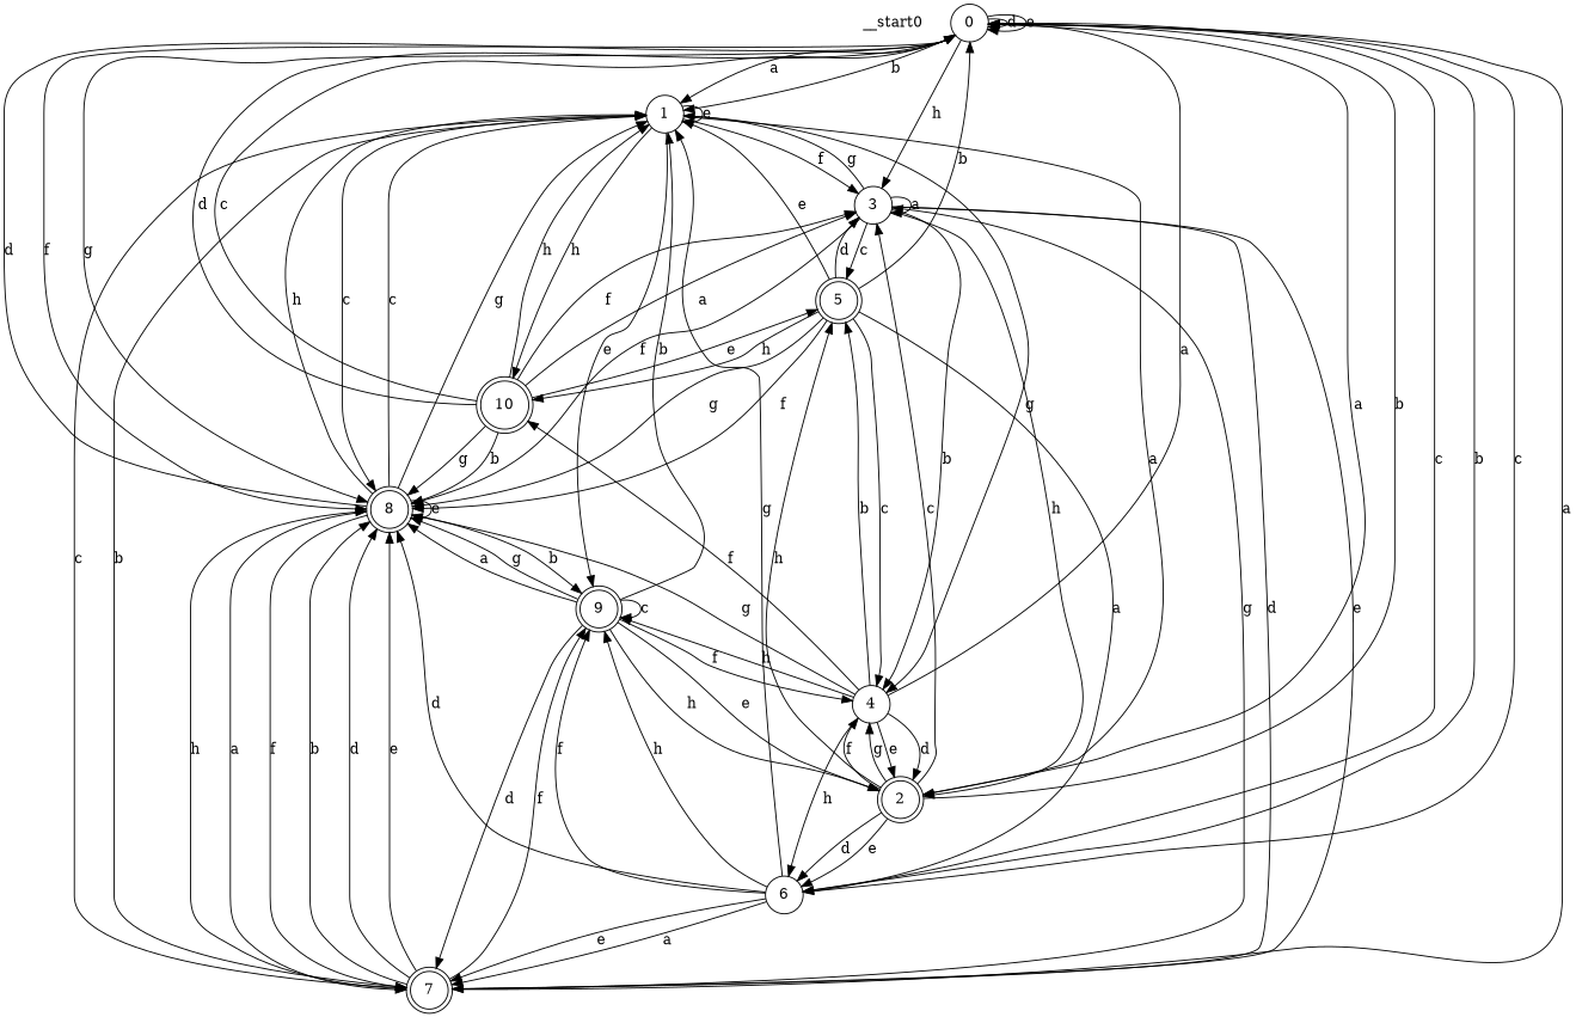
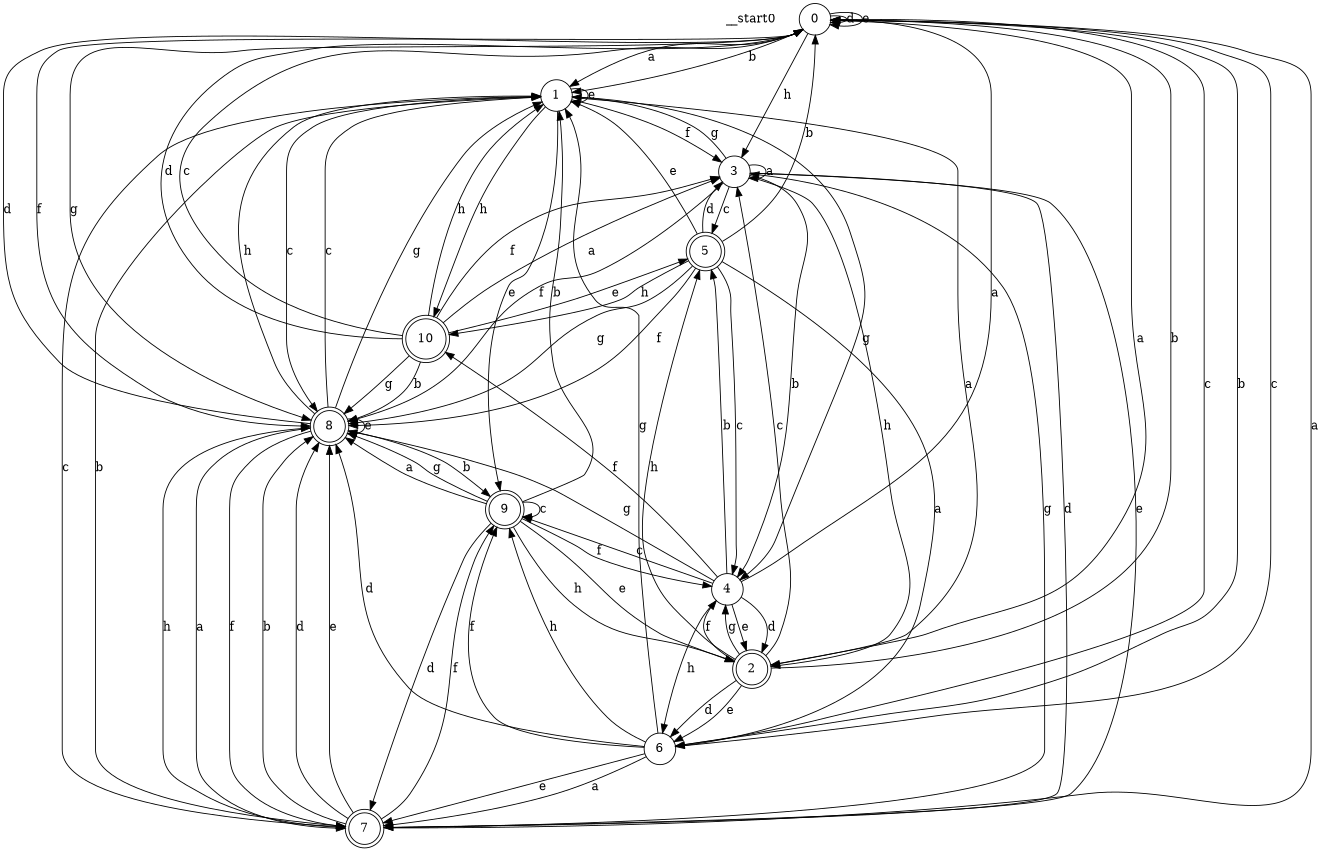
  digraph {
    rankdir=TB
    node [shape=doublecircle color=black fillcolor=white style="rounded,filled"]
    __start0 [shape=none color="" fillcolor="" style=""]
    n2 [label=0 shape=circle style=filled]
    n3 [label=1 shape=circle style=filled]
    n4 [label=3 shape=circle]
    n5 [label=6 shape=circle style=filled]
    n6 [label=8]
    n7 [label=2]
    n8 [label=4 shape=circle style=filled]
    n9 [label=7]
    n10 [label=9]
    n11 [label=10]
    n12 [label=5]
    n2 -> n2 [label=d]
    n2 -> n2 [label=e]
    n2 -> n3 [label=a]
    n2 -> n3 [label=b]
    n2 -> n4 [label=h]
    n2 -> n5 [label=c]
    n2 -> n6 [label=f]
    n2 -> n6 [label=g]
    n3 -> n3 [label=e]
    n3 -> n4 [label=f]
    n3 -> n6 [label=c]
    n3 -> n7 [label=a]
    n3 -> n8 [label=g]
    n3 -> n9 [label=b]
    n3 -> n10 [label=e]
    n3 -> n11 [label=h]
    n4 -> n3 [label=g]
    n4 -> n4 [label=a]
    n4 -> n6 [label=f]
    n4 -> n7 [label=h]
    n4 -> n8 [label=b]
    n4 -> n9 [label=d]
    n4 -> n9 [label=e]
    n4 -> n12 [label=c]
    n5 -> n2 [label=b]
    n5 -> n2 [label=c]
    n5 -> n3 [label=g]
    n5 -> n6 [label=d]
    n5 -> n9 [label=a]
    n5 -> n9 [label=e]
    n5 -> n10 [label=f]
    n5 -> n10 [label=h]
    n6 -> n2 [label=d]
    n6 -> n3 [label=c]
    n6 -> n3 [label=g]
    n6 -> n3 [label=h]
    n6 -> n6 [label=e]
    n6 -> n9 [label=a]
    n6 -> n9 [label=f]
    n6 -> n10 [label=b]
    n7 -> n2 [label=a]
    n7 -> n2 [label=b]
    n7 -> n4 [label=c]
    n7 -> n5 [label=d]
    n7 -> n5 [label=e]
    n7 -> n8 [label=f]
    n7 -> n8 [label=g]
    n7 -> n12 [label=h]
    n8 -> n2 [label=a]
    n8 -> n5 [label=h]
    n8 -> n6 [label=g]
    n8 -> n7 [label=d]
    n8 -> n7 [label=e]
-   n8 -> n10 [label=h]
+   n8 -> n10 [label=c]
    n8 -> n11 [label=f]
    n8 -> n12 [label=b]
    n9 -> n2 [label=a]
    n9 -> n3 [label=c]
    n9 -> n4 [label=g]
    n9 -> n6 [label=b]
    n9 -> n6 [label=d]
    n9 -> n6 [label=e]
    n9 -> n6 [label=h]
    n9 -> n10 [label=f]
    n10 -> n3 [label=b]
    n10 -> n6 [label=a]
    n10 -> n6 [label=g]
    n10 -> n7 [label=e]
    n10 -> n7 [label=h]
    n10 -> n8 [label=f]
    n10 -> n9 [label=d]
    n10 -> n10 [label=c]
    n11 -> n2 [label=c]
    n11 -> n2 [label=d]
    n11 -> n3 [label=h]
    n11 -> n4 [label=a]
    n11 -> n4 [label=f]
    n11 -> n6 [label=b]
    n11 -> n6 [label=g]
    n11 -> n12 [label=e]
    n12 -> n2 [label=b]
    n12 -> n3 [label=e]
    n12 -> n4 [label=d]
    n12 -> n5 [label=a]
    n12 -> n6 [label=f]
    n12 -> n6 [label=g]
    n12 -> n8 [label=c]
    n12 -> n11 [label=h]
  }
